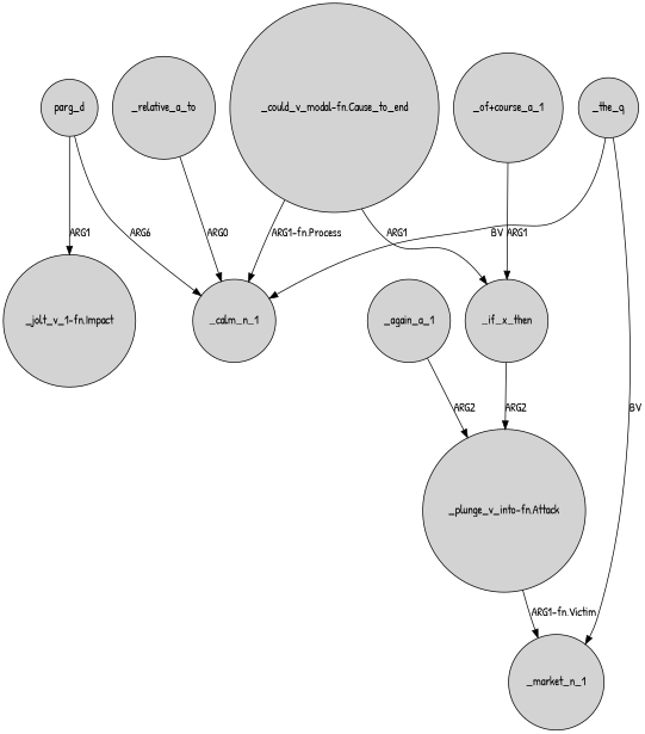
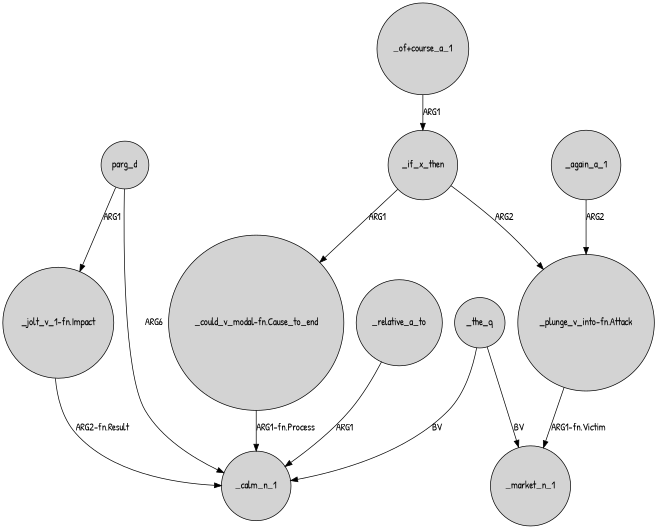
  digraph {
    fontname="Patrick Hand"
    node [fontname="Patrick Hand" shape=circle style=filled]
    edge [fontname="Patrick Hand"]
    parg_d
    _calm_n_1
    "_jolt_v_1-fn.Impact"
    _if_x_then
    "_plunge_v_into-fn.Attack"
    "_could_v_modal-fn.Cause_to_end"
    _market_n_1
    _again_a_1
    _the_q
    _relative_a_to
    "_of+course_a_1"
    parg_d -> _calm_n_1 [label=ARG6]
    parg_d -> "_jolt_v_1-fn.Impact" [label=ARG1]
+   "_jolt_v_1-fn.Impact" -> _calm_n_1 [label="ARG2-fn.Result"]
    _if_x_then -> "_plunge_v_into-fn.Attack" [label=ARG2]
-   "_could_v_modal-fn.Cause_to_end" -> _if_x_then [label=ARG1]
+   _if_x_then -> "_could_v_modal-fn.Cause_to_end" [label=ARG1]
    "_plunge_v_into-fn.Attack" -> _market_n_1 [label="ARG1-fn.Victim"]
    "_could_v_modal-fn.Cause_to_end" -> _calm_n_1 [label="ARG1-fn.Process"]
    _again_a_1 -> "_plunge_v_into-fn.Attack" [label=ARG2]
    _the_q -> _calm_n_1 [label=BV]
    _the_q -> _market_n_1 [label=BV]
-   _relative_a_to -> _calm_n_1 [label=ARG0]
+   _relative_a_to -> _calm_n_1 [label=ARG1]
    "_of+course_a_1" -> _if_x_then [label=ARG1]
  }
